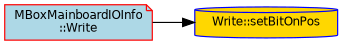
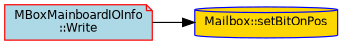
  digraph {
    rankdir=RL
    node [fontname=Helvetica fontsize=10 style=filled]
-   n1 [color=blue fillcolor=gold fontcolor=black height=0.2 label="Write::setBitOnPos" shape=cylinder width=0.4]
+   n1 [color=blue fillcolor=gold fontcolor=black height=0.2 label="Mailbox::setBitOnPos" shape=cylinder width=0.4]
    n2 [color=red fillcolor=lightblue height=0.2 label="MBoxMainboardIOInfo\l::Write" shape=note width=0.4]
    n1 -> n2 [color=black dir=back fontname=Helvetica fontsize=10 labelfontname=Helvetica labelfontsize=10 style=solid]
  }
